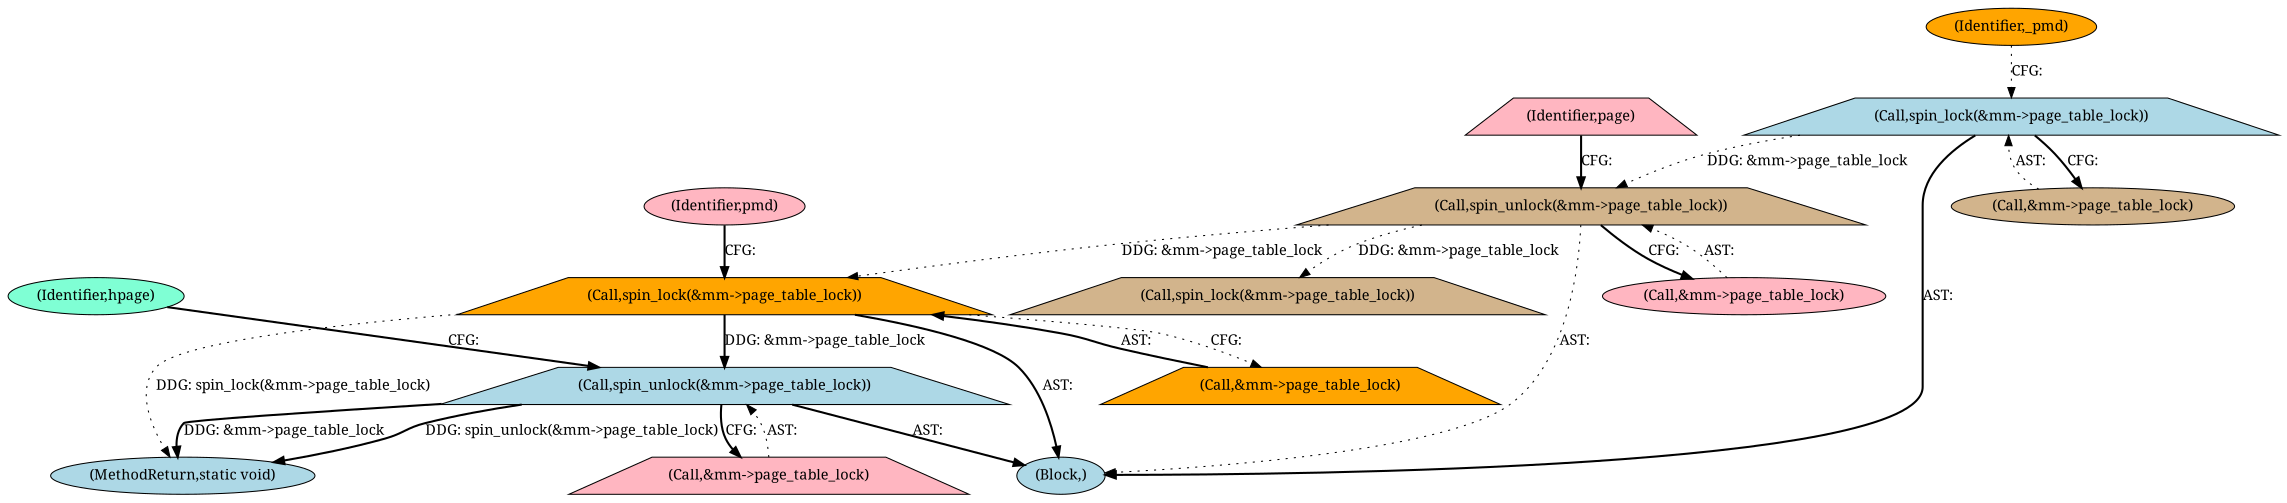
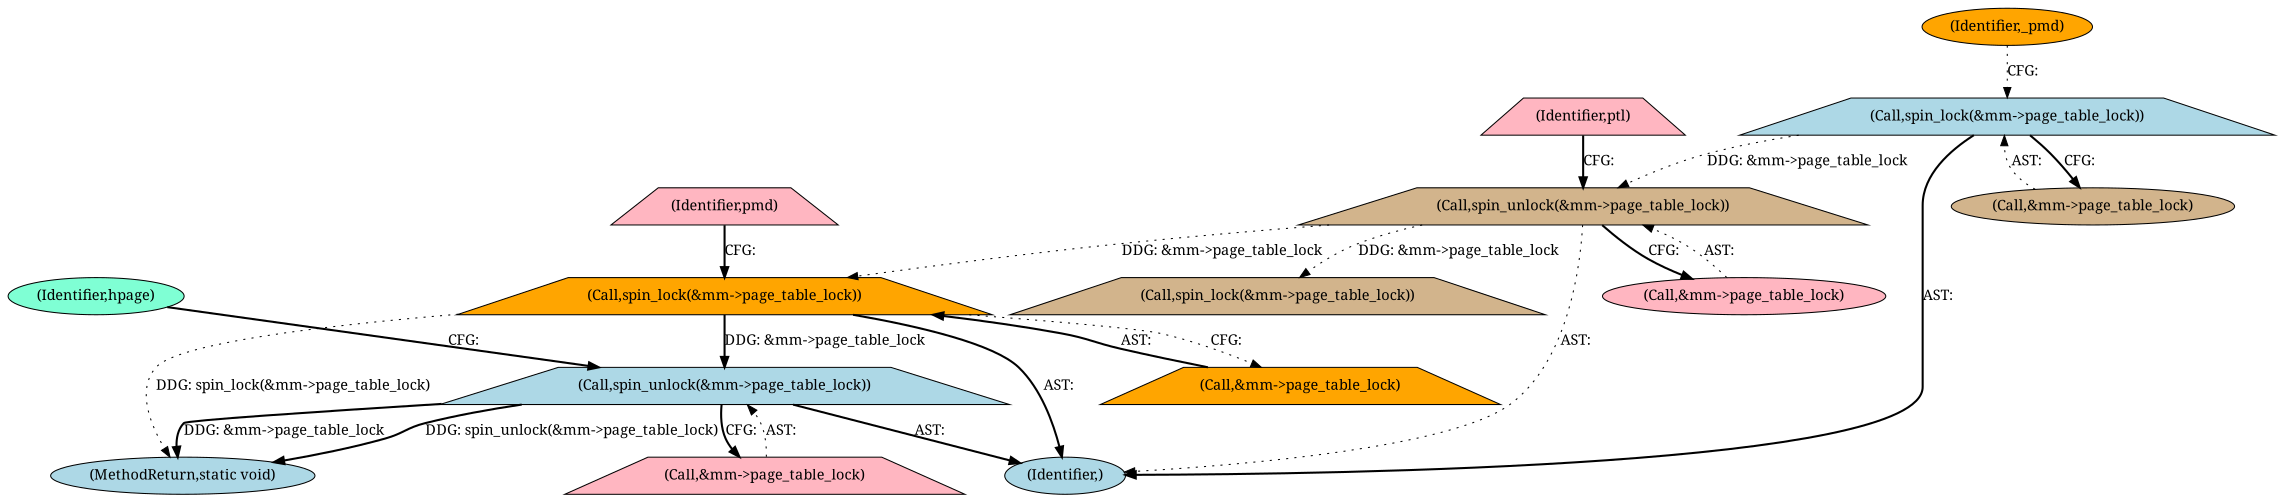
  digraph {
    fontname="Noto Serif"
    node [fillcolor=lightblue fontname="Noto Serif" shape=trapezium style=filled]
    edge [fontname="Noto Serif" style=bold]
    n1 [fillcolor=orange label="(Call,spin_lock(&mm->page_table_lock))"]
    n2 [label="(Call,spin_unlock(&mm->page_table_lock))"]
-   n3 [label="(Block,)" shape=ellipse]
+   n3 [label="(Identifier,)" shape=ellipse]
    n4 [fillcolor=orange label="(Call,&mm->page_table_lock)"]
    n5 [label="(MethodReturn,static void)" shape=ellipse]
    n6 [fillcolor=lightpink label="(Call,&mm->page_table_lock)"]
    n7 [fillcolor=tan label="(Call,spin_unlock(&mm->page_table_lock))"]
    n8 [fillcolor=tan label="(Call,spin_lock(&mm->page_table_lock))"]
    n9 [fillcolor=lightpink label="(Call,&mm->page_table_lock)" shape=ellipse]
    n10 [label="(Call,spin_lock(&mm->page_table_lock))"]
    n11 [fillcolor=tan label="(Call,&mm->page_table_lock)" shape=ellipse]
-   n12 [fillcolor=lightpink label="(Identifier,page)"]
+   n12 [fillcolor=lightpink label="(Identifier,ptl)"]
    n13 [fillcolor=aquamarine label="(Identifier,hpage)" shape=ellipse]
    n14 [fillcolor=orange label="(Identifier,_pmd)" shape=ellipse]
-   n15 [fillcolor=lightpink label="(Identifier,pmd)" shape=ellipse]
+   n15 [fillcolor=lightpink label="(Identifier,pmd)"]
    n1 -> n2 [label="DDG: &mm->page_table_lock"]
    n1 -> n3 [label="AST: "]
    n1 -> n4 [label="CFG: " style=dotted]
    n1 -> n5 [label="DDG: spin_lock(&mm->page_table_lock)" style=dotted]
    n2 -> n3 [label="AST: "]
    n2 -> n5 [label="DDG: &mm->page_table_lock"]
    n2 -> n5 [label="DDG: spin_unlock(&mm->page_table_lock)"]
    n2 -> n6 [label="CFG: "]
    n4 -> n1 [label="AST: "]
    n6 -> n2 [label="AST: " style=dotted]
    n7 -> n1 [label="DDG: &mm->page_table_lock" style=dotted]
    n7 -> n3 [label="AST: " style=dotted]
    n7 -> n8 [label="DDG: &mm->page_table_lock" style=dotted]
    n7 -> n9 [label="CFG: "]
    n9 -> n7 [label="AST: " style=dotted]
    n10 -> n3 [label="AST: "]
    n10 -> n7 [label="DDG: &mm->page_table_lock" style=dotted]
    n10 -> n11 [label="CFG: "]
    n11 -> n10 [label="AST: " style=dotted]
    n12 -> n7 [label="CFG: "]
    n13 -> n2 [label="CFG: "]
    n14 -> n10 [label="CFG: " style=dotted]
    n15 -> n1 [label="CFG: "]
  }
